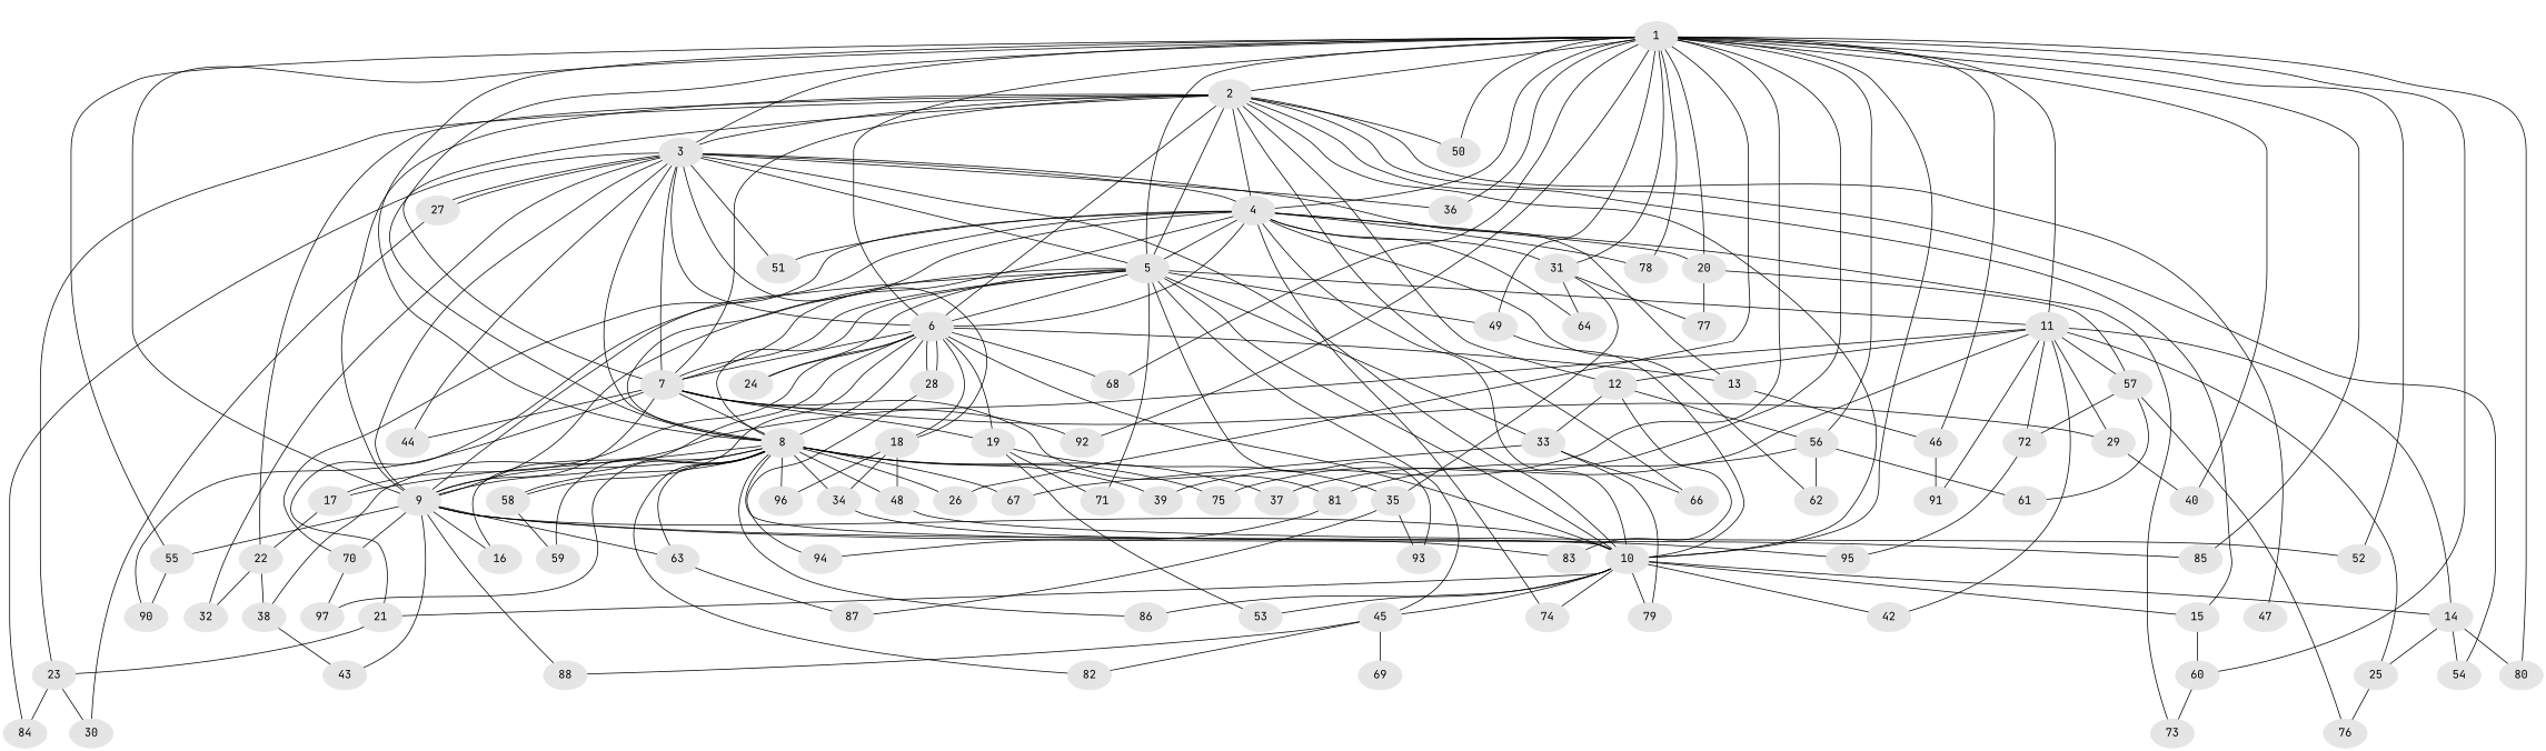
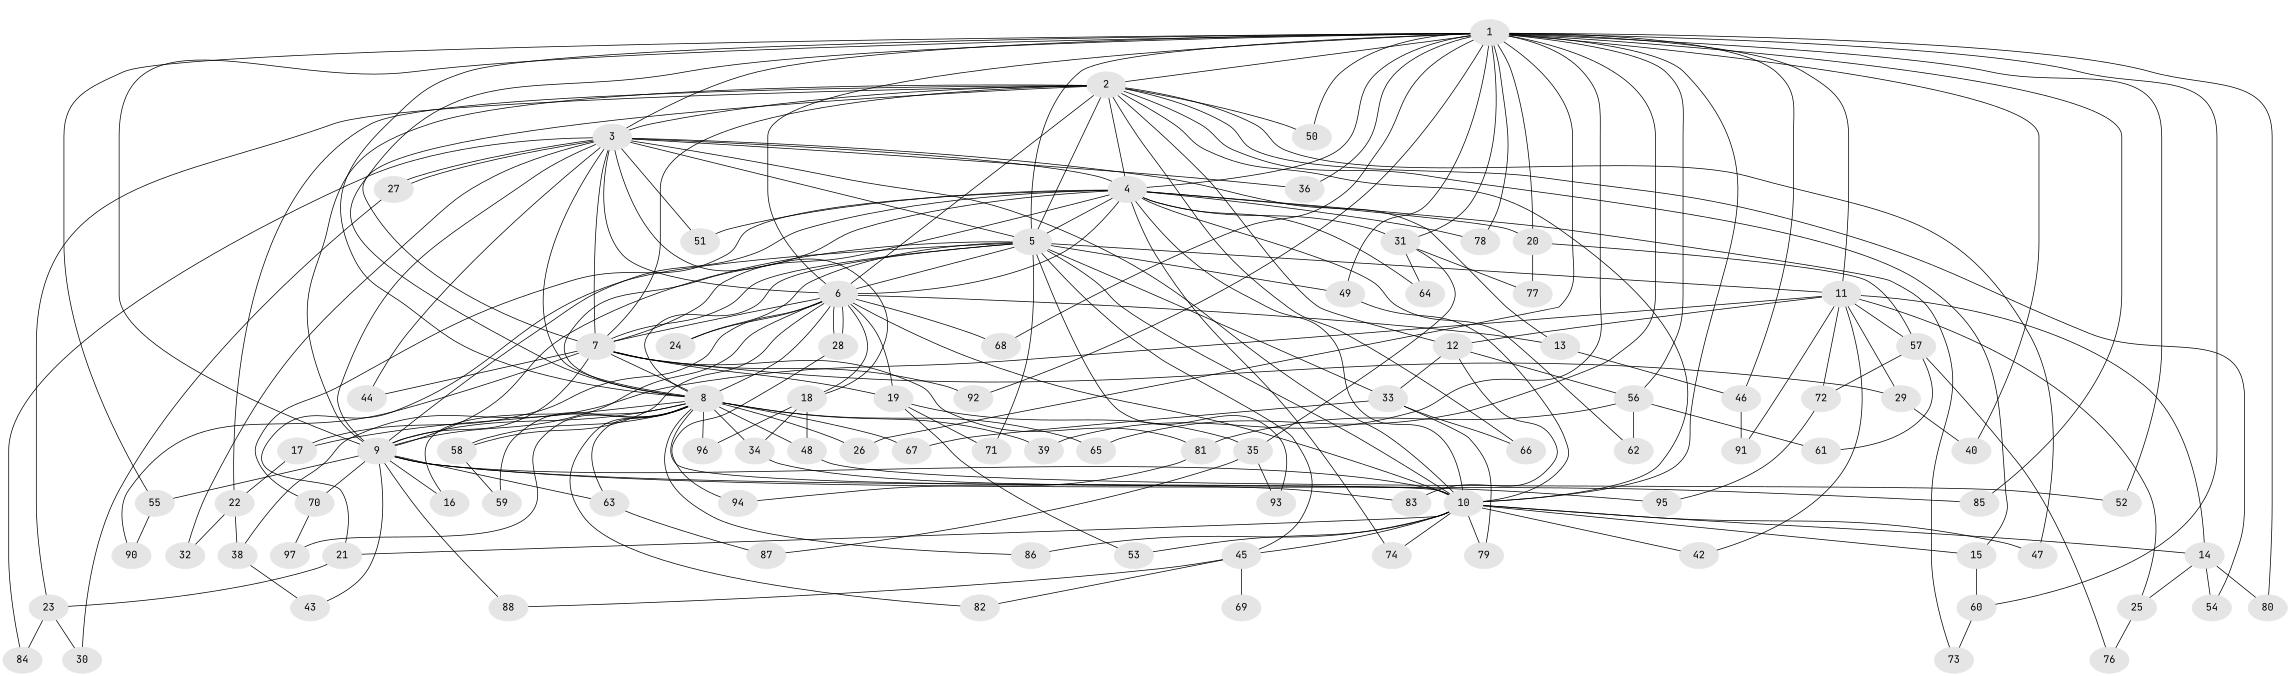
  graph {
    fontname="JetBrains Mono"
    node [color=gray90 fontname="JetBrains Mono" style=filled]
    edge [fontname="JetBrains Mono"]
    1
    2
    3
    4
    5
    6
    7
    8
    9
    10
    11
    20
    26
    31
    36
    39
    40
    46
    49
    50
    52
    55
    56
    60
    68
-   75
+   75 [label=65]
    78
    80
    85
    92
    12
    15
    22
    23
    47
    54
    66
    13
    18
    27
    32
    44
    51
    84
    62
    64
    70
    73
    74
    21
    24
    33
    45
    71
    93
    17
    19
    28
    58
    29
    81
    90
    16
    34
-   37
    48
    59
    63
    67
    82
    86
    96
    97
    43
    88
    95
    14
    42
    53
    79
    25
    38
    57
    72
    91
    77
    35
    61
    83
    30
    69
    94
    87
    76
    1 -- 2
    1 -- 3
    1 -- 4
    1 -- 5
    1 -- 6
    1 -- 7
    1 -- 8
    1 -- 9
    1 -- 10
    1 -- 11
    1 -- 20
    1 -- 26
    1 -- 31
    1 -- 36
    1 -- 39
    1 -- 40
    1 -- 46
    1 -- 49
    1 -- 50
    1 -- 52
    1 -- 55
    1 -- 56
    1 -- 60
    1 -- 68
    1 -- 75
    1 -- 78
    1 -- 80
    1 -- 85
    1 -- 92
    2 -- 3
    2 -- 4
    2 -- 5
    2 -- 6
    2 -- 7
    2 -- 8
    2 -- 9
    2 -- 10
    2 -- 50
    2 -- 12
    2 -- 15
    2 -- 22
    2 -- 23
    2 -- 47
    2 -- 54
    2 -- 66
    3 -- 4
    3 -- 5
    3 -- 6
    3 -- 7
    3 -- 8
    3 -- 9
    3 -- 10
    3 -- 36
    3 -- 13
    3 -- 18
    3 -- 27
    3 -- 27
    3 -- 32
    3 -- 44
    3 -- 51
    3 -- 84
    4 -- 5
    4 -- 6
    4 -- 7
    4 -- 8
    4 -- 9
    4 -- 10
    4 -- 20
    4 -- 31
    4 -- 78
    4 -- 51
    4 -- 62
    4 -- 64
    4 -- 70
    4 -- 73
    4 -- 74
    5 -- 6
    5 -- 7
    5 -- 8
    5 -- 9
    5 -- 10
    5 -- 11
    5 -- 49
    5 -- 21
    5 -- 24
    5 -- 33
    5 -- 45
    5 -- 71
    5 -- 93
    6 -- 7
    6 -- 8
    6 -- 9
    6 -- 10
    6 -- 68
    6 -- 13
    6 -- 18
    6 -- 24
    6 -- 17
    6 -- 19
    6 -- 28
    6 -- 28
    6 -- 58
    7 -- 8
    7 -- 9
    7 -- 92
    7 -- 44
    7 -- 19
    7 -- 29
    7 -- 81
    7 -- 90
    8 -- 9
    8 -- 10
    8 -- 26
    8 -- 39
    8 -- 75
    8 -- 17
    8 -- 58
    8 -- 16
    8 -- 34
-   8 -- 37
    8 -- 48
    8 -- 59
    8 -- 63
    8 -- 67
    8 -- 82
    8 -- 86
    8 -- 96
    8 -- 97
    9 -- 10
    9 -- 55
    9 -- 85
    9 -- 70
    9 -- 16
    9 -- 63
    9 -- 43
    9 -- 88
    9 -- 95
    10 -- 15
+   10 -- 47
    10 -- 74
    10 -- 21
    10 -- 45
    10 -- 86
    10 -- 14
    10 -- 42
    10 -- 53
    10 -- 79
    11 -- 12
    11 -- 29
-   11 -- 37
    11 -- 14
    11 -- 42
    11 -- 25
    11 -- 38
    11 -- 57
    11 -- 72
    11 -- 91
    20 -- 57
    20 -- 77
    31 -- 64
    31 -- 77
    31 -- 35
    46 -- 91
    49 -- 10
    55 -- 90
    56 -- 62
    56 -- 81
    56 -- 61
    60 -- 73
    12 -- 56
    12 -- 33
    12 -- 83
    15 -- 60
    22 -- 32
    22 -- 38
    23 -- 84
    23 -- 30
    13 -- 46
    18 -- 34
    18 -- 48
    18 -- 96
    27 -- 30
    70 -- 97
    21 -- 23
    33 -- 66
    33 -- 67
    33 -- 79
    45 -- 82
    45 -- 88
    45 -- 69
    17 -- 22
    19 -- 71
    19 -- 53
    19 -- 35
    28 -- 94
    58 -- 59
    29 -- 40
    81 -- 94
    34 -- 83
    48 -- 52
    63 -- 87
    14 -- 80
    14 -- 54
    14 -- 25
    25 -- 76
    38 -- 43
    57 -- 72
    57 -- 61
    57 -- 76
    72 -- 95
    35 -- 93
    35 -- 87
  }
